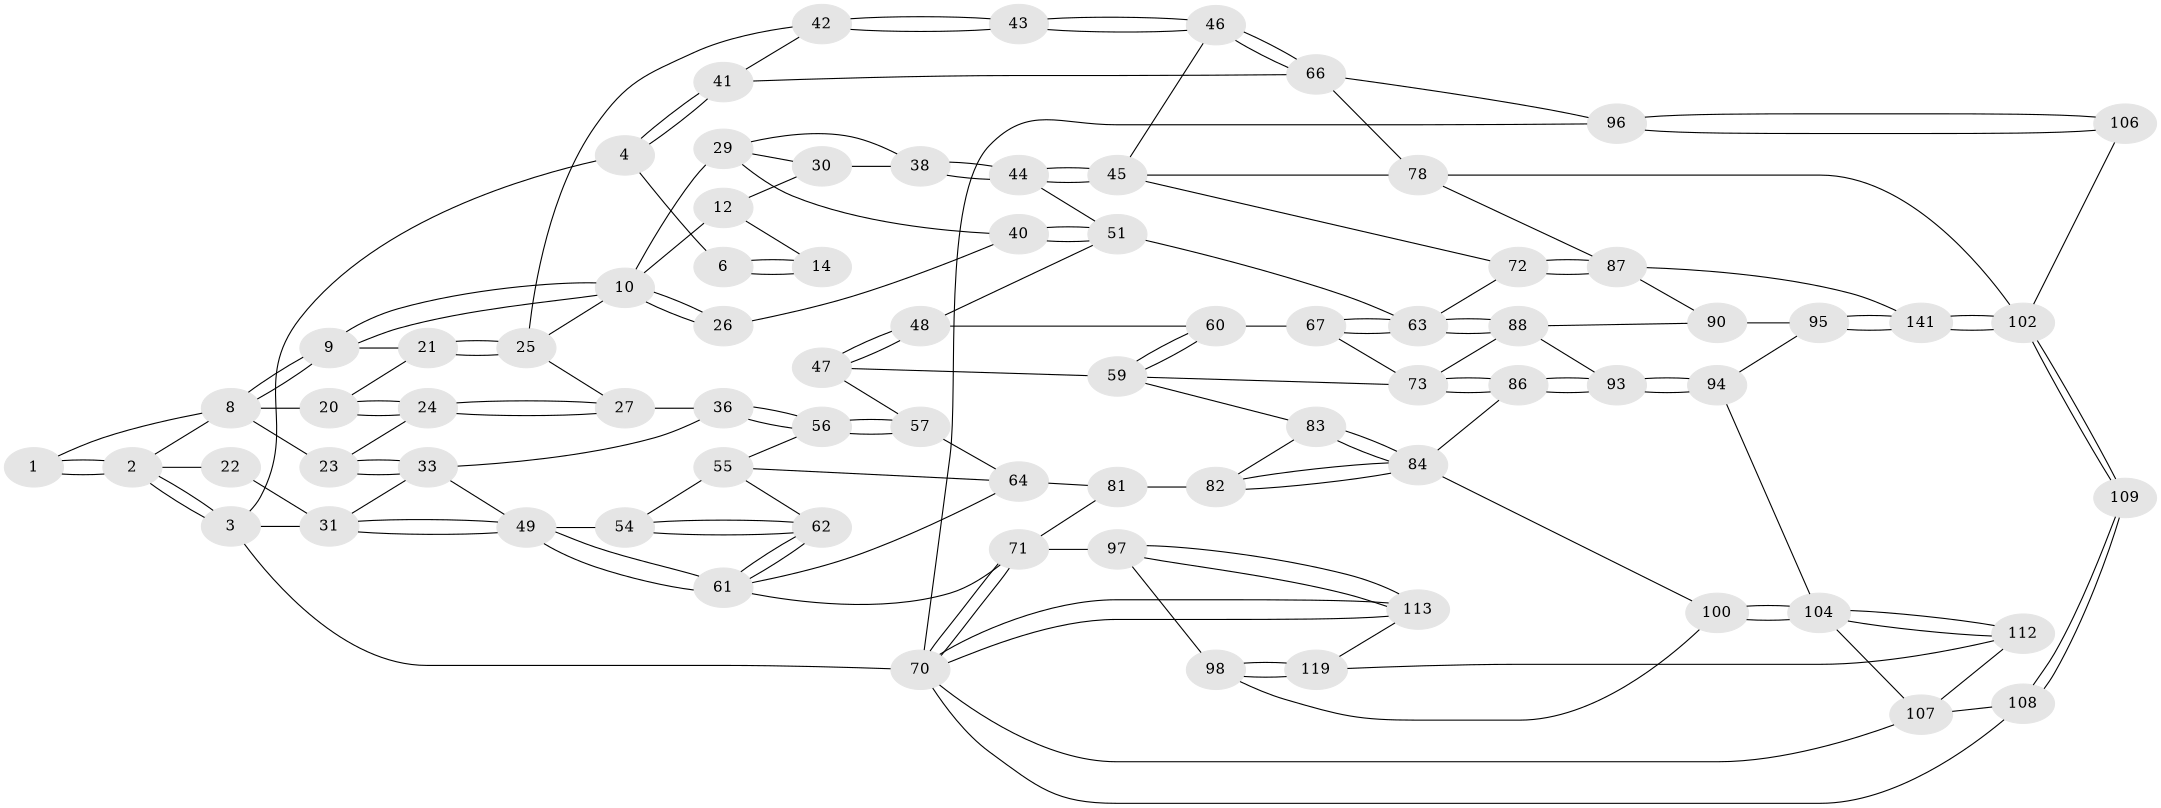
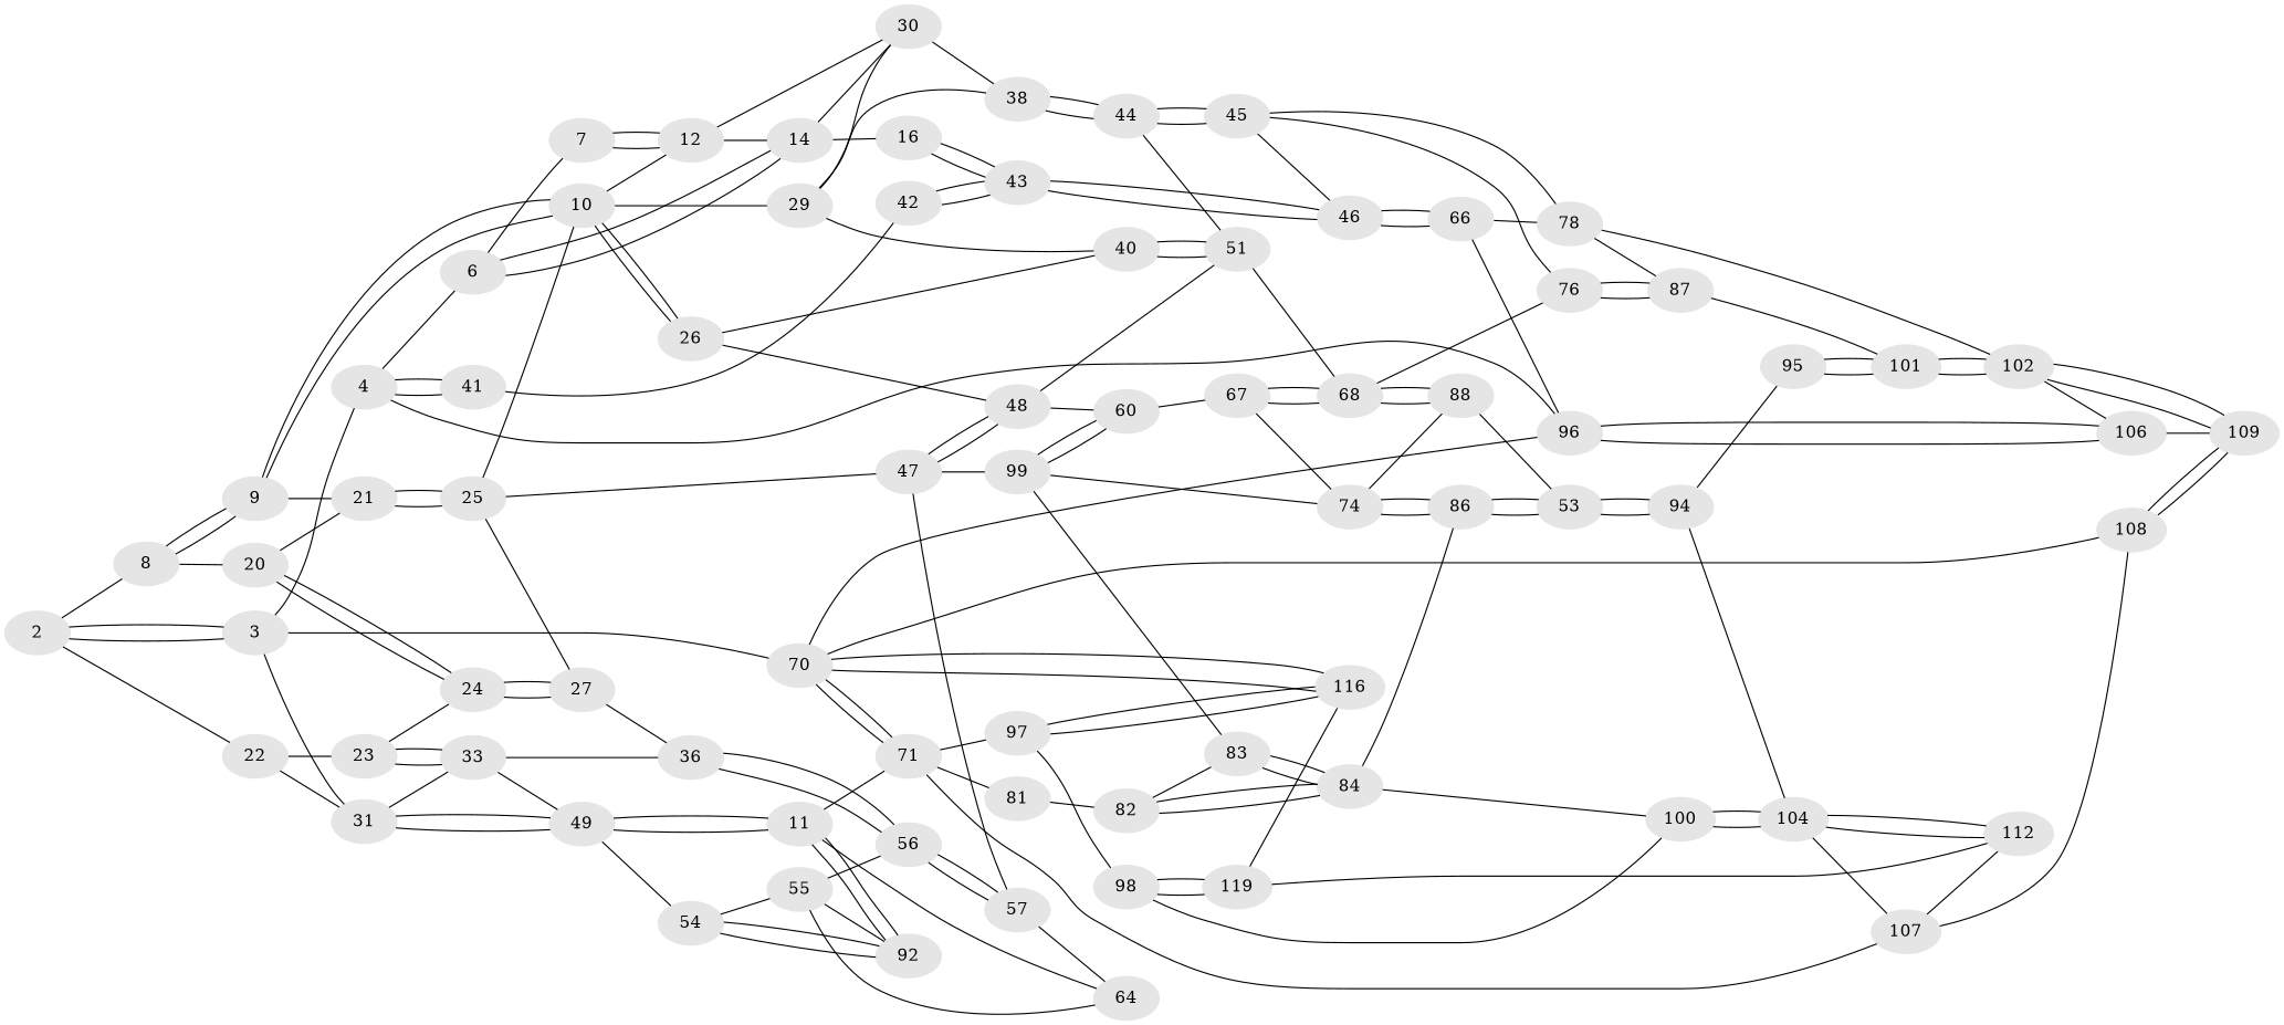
  graph {
    rankdir=LR
    node [color=gray90 style=filled]
    2 [super="+19"]
-   1
    8 [super="+18"]
    3
    22
    9
    20
    4 [super="+5"]
    31 [super="+32"]
    70 [super="+115"]
    23
    6
    41
    96
    33 [super="+35"]
    49 [super="+50"]
    71 [super="+92"]
    107 [super="+114"]
    108
-   113
+   113 [label=116]
+   7
    14 [super="+15"]
    42
    66 [super="+80"]
    106
    12 [super="+13"]
    30 [super="+34"]
+   16
    10 [super="+11"]
    21
    24
    26 [super="+39"]
    29 [super="+37"]
    25 [super="+28"]
    40
    48 [super="+53"]
    38
    43
    46
    27
    47 [super="+58"]
    36
    57
-   59 [super="+73"]
+   59 [super="+73" label=99]
    51 [super="+52"]
    60
    56
    44
    54
-   61 [super="+72"]
+   61 [super="+72" label=11]
    45 [super="+77"]
-   68 [super="+69" label=63]
+   68 [super="+69"]
    78 [super="+79"]
-   76 [label=72]
+   76
    87 [super="+91"]
    102 [super="+103"]
    64 [super="+65"]
-   74 [super="+75" label=73]
+   74 [super="+75"]
    83
    67
    55 [super="+63"]
-   62
+   62 [label=92]
    88 [super="+89"]
    81
    86
    84 [super="+85"]
    97
    82
-   93
-   90
+   93 [label=53]
    112
    109
    98 [super="+99"]
-   101 [label=141]
+   101
    100
    104 [super="+105"]
    94
    95
    n79 [label=119 super="+111"]
    2 -- 8
    2 -- 3
    2 -- 3
    2 -- 22
-   1 -- 2
-   1 -- 2
-   1 -- 8
    8 -- 9
    8 -- 9
    8 -- 20
    3 -- 4
    3 -- 31
    3 -- 70
    22 -- 31
-   8 -- 23
+   22 -- 23
    9 -- 10
    9 -- 10
    9 -- 21
    20 -- 21
    20 -- 24
    20 -- 24
    4 -- 6
    4 -- 41
    4 -- 41
+   4 -- 96
    31 -- 33
    31 -- 49
    31 -- 49
    70 -- 96
    70 -- 71
    70 -- 71
-   70 -- 107
+   71 -- 107
    70 -- 108
    70 -- 113
    70 -- 113
    23 -- 33
    23 -- 33
    23 -- 24
+   6 -- 7
    6 -- 14
    6 -- 14
    41 -- 42
-   41 -- 66
    96 -- 106
    96 -- 106
    33 -- 49
    33 -- 36
    49 -- 54
    49 -- 61
    49 -- 61
    71 -- 81
    71 -- 97
    107 -- 108
    107 -- 112
    108 -- 109
    108 -- 109
+   7 -- 12
+   7 -- 12
+   14 -- 30
+   14 -- 16
    42 -- 43
    42 -- 43
    66 -- 96
    66 -- 78
+   106 -- 109
    12 -- 14
    12 -- 30
    30 -- 38
+   16 -- 43
+   16 -- 43
    10 -- 12
    10 -- 26
    10 -- 26
    10 -- 29
    21 -- 25
    21 -- 25
    24 -- 27
    24 -- 27
    26 -- 40
+   26 -- 48
    29 -- 30
    29 -- 40
    29 -- 38
    25 -- 10
    25 -- 27
-   25 -- 42
+   25 -- 47
    40 -- 51
    40 -- 51
    48 -- 51
    48 -- 60
    38 -- 44
    38 -- 44
    43 -- 46
    43 -- 46
    46 -- 66
    46 -- 66
    27 -- 36
    47 -- 48
    47 -- 48
    47 -- 57
    47 -- 59
    36 -- 56
    36 -- 56
    57 -- 64
    59 -- 60
    59 -- 60
    59 -- 74
    59 -- 83
    51 -- 68
    60 -- 67
    56 -- 57
    56 -- 57
    44 -- 51
    44 -- 45
    44 -- 45
    54 -- 55
    54 -- 62
    54 -- 62
    61 -- 71
    61 -- 64
    61 -- 62
    61 -- 62
    45 -- 46
    45 -- 78
    45 -- 76
    68 -- 76
    68 -- 88
    68 -- 88
    78 -- 87
    78 -- 102
    76 -- 87
    76 -- 87
-   87 -- 90
    87 -- 101
    102 -- 106
    102 -- 109
    102 -- 109
-   64 -- 81
    74 -- 88
    74 -- 86
    74 -- 86
    83 -- 84
    83 -- 84
    67 -- 68
    67 -- 68
    67 -- 74
    55 -- 56
    55 -- 64
    55 -- 62
    88 -- 93
-   88 -- 90
    81 -- 82
    86 -- 93
    86 -- 93
    84 -- 86
    84 -- 100
    97 -- 113
    97 -- 113
    97 -- 98
    82 -- 83
    82 -- 84
    82 -- 84
    93 -- 94
    93 -- 94
-   90 -- 95
    98 -- 100
    98 -- n79 [weight=2]
    98 -- n79
    101 -- 102
    101 -- 102
    100 -- 104
    100 -- 104
    104 -- 107
    104 -- 112
    104 -- 112
    94 -- 104
    94 -- 95
    95 -- 101
    95 -- 101
    n79 -- 113
    n79 -- 112
  }
